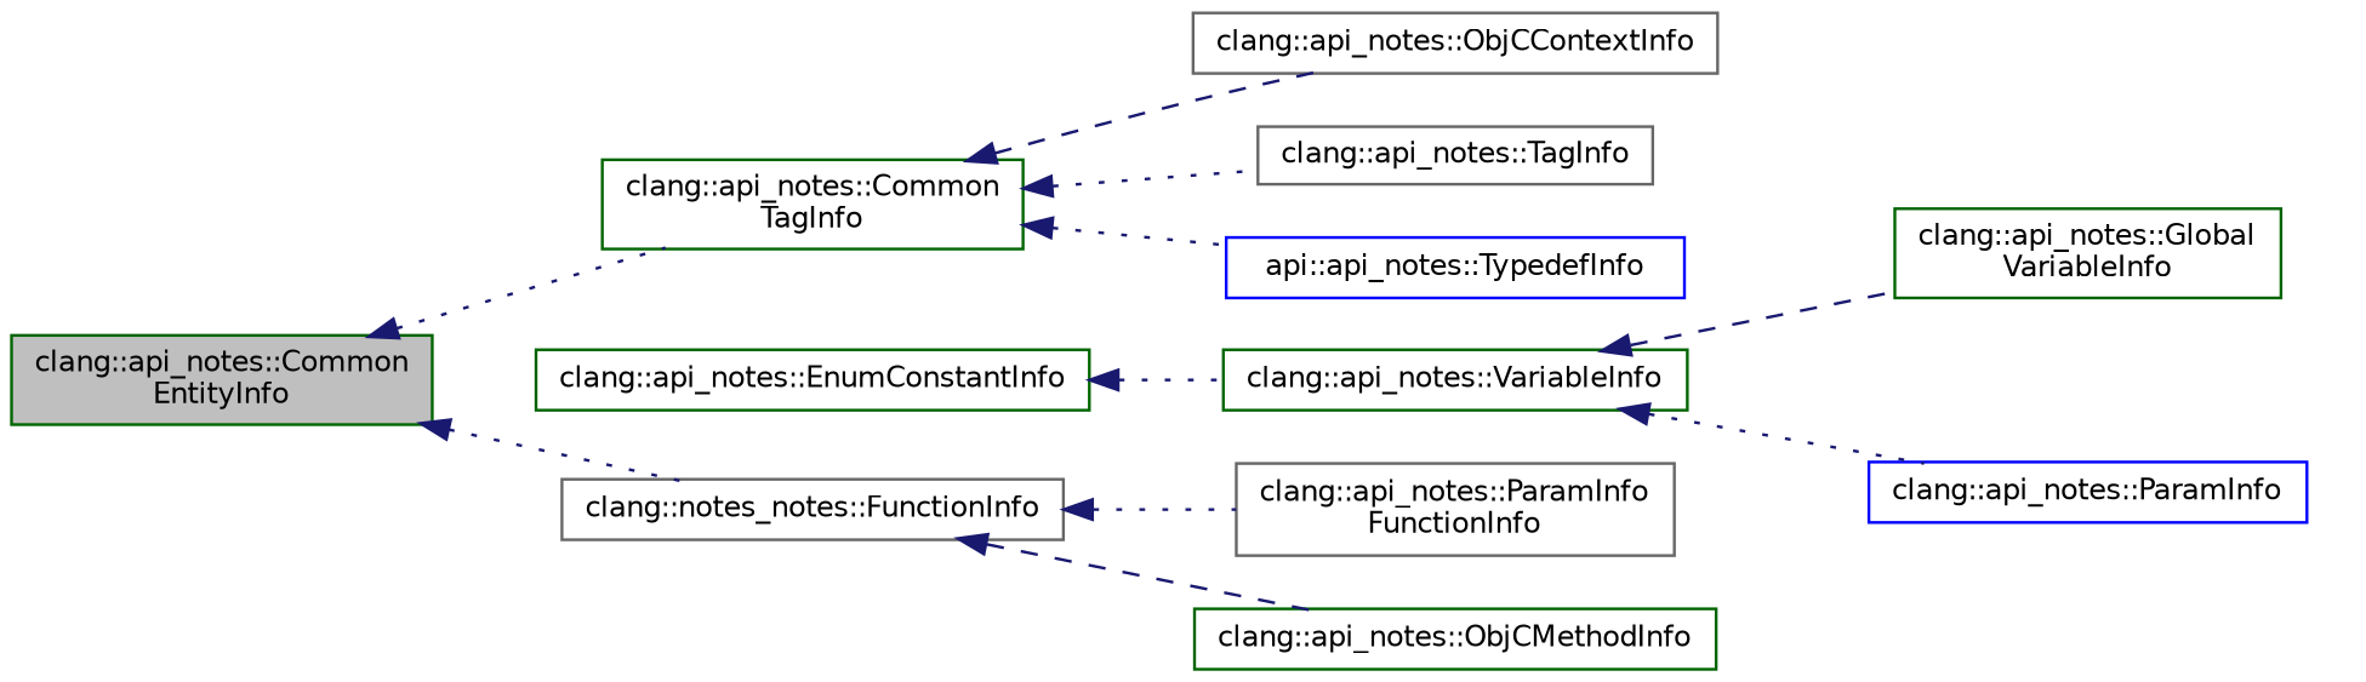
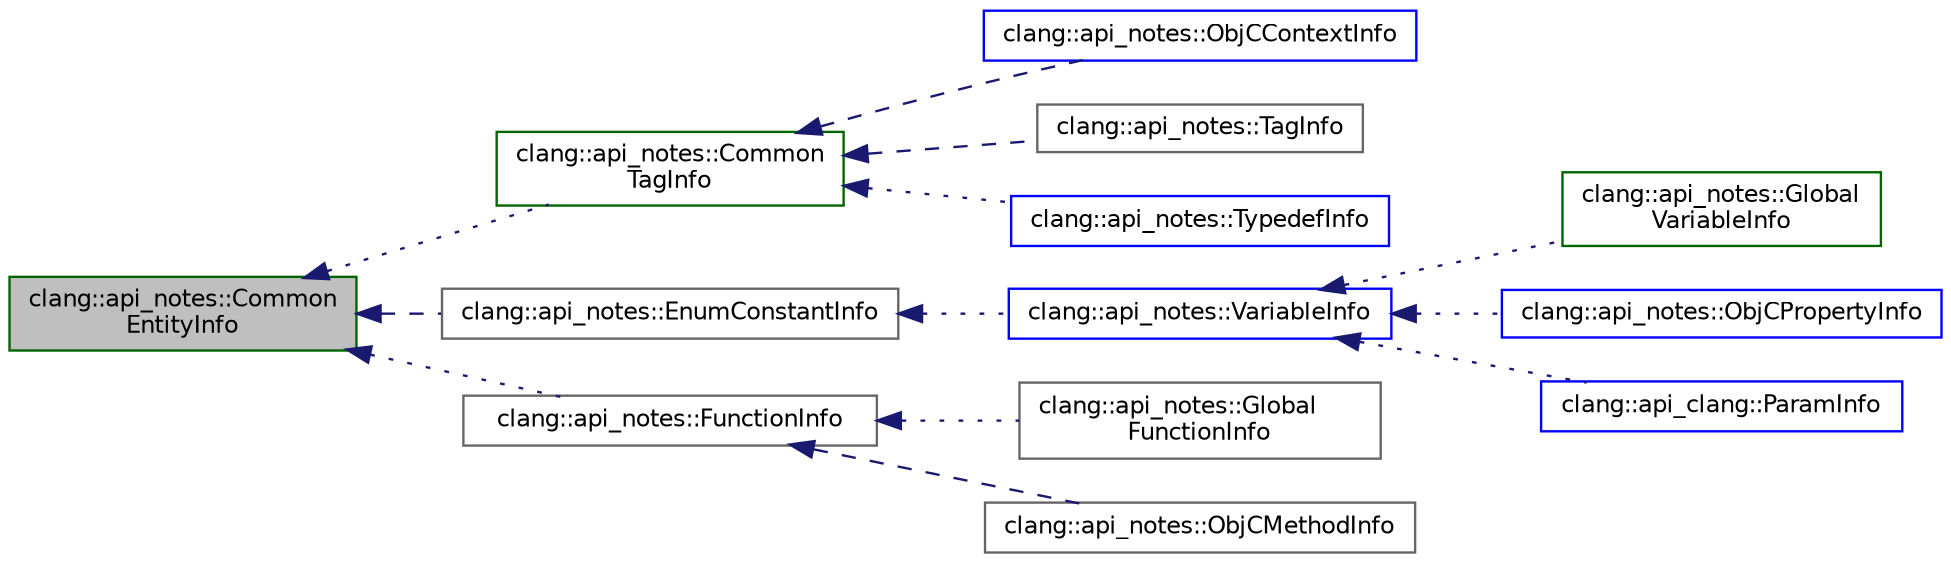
  digraph {
    rankdir=LR
    node [color=darkgreen fontname=Helvetica fontsize=10 shape=record]
    edge [color=midnightblue dir=back fontname=Helvetica fontsize=10 labelfontname=Helvetica labelfontsize=10 style=dotted]
    n1 [fillcolor=grey75 fontcolor=black height=0.2 label="clang::api_notes::Common\lEntityInfo" style=filled width=0.4]
    n2 [height=0.2 label="clang::api_notes::Common\lTagInfo" width=0.4]
-   n3 [height=0.2 label="clang::api_notes::EnumConstantInfo" width=0.4]
-   n4 [color=gray40 height=0.2 label="clang::notes_notes::FunctionInfo" width=0.4]
-   n5 [color=gray40 height=0.2 label="clang::api_notes::ObjCContextInfo" width=0.4]
+   n3 [color=gray40 height=0.2 label="clang::api_notes::EnumConstantInfo" width=0.4]
+   n4 [color=gray40 height=0.2 label="clang::api_notes::FunctionInfo" width=0.4]
+   n5 [color=blue height=0.2 label="clang::api_notes::ObjCContextInfo" width=0.4]
    n6 [color=gray40 height=0.2 label="clang::api_notes::TagInfo" width=0.4]
-   n7 [color=blue height=0.2 label="api::api_notes::TypedefInfo" width=0.4]
-   n8 [height=0.2 label="clang::api_notes::VariableInfo" width=0.4]
-   n9 [color=gray40 height=0.2 label="clang::api_notes::ParamInfo\lFunctionInfo" width=0.4]
-   n10 [height=0.2 label="clang::api_notes::ObjCMethodInfo" width=0.4]
+   n7 [color=blue height=0.2 label="clang::api_notes::TypedefInfo" width=0.4]
+   n8 [color=blue height=0.2 label="clang::api_notes::VariableInfo" width=0.4]
+   n9 [color=gray40 height=0.2 label="clang::api_notes::Global\lFunctionInfo" width=0.4]
+   n10 [color=gray40 height=0.2 label="clang::api_notes::ObjCMethodInfo" width=0.4]
    n11 [height=0.2 label="clang::api_notes::Global\lVariableInfo" width=0.4]
-   n13 [color=blue height=0.2 label="clang::api_notes::ParamInfo" width=0.4]
+   n12 [color=blue height=0.2 label="clang::api_notes::ObjCPropertyInfo" width=0.4]
+   n13 [color=blue height=0.2 label="clang::api_clang::ParamInfo" width=0.4]
    n1 -> n2
+   n1 -> n3 [style=dashed]
    n1 -> n4
    n2 -> n5 [style=dashed]
-   n2 -> n6
+   n2 -> n6 [style=dashed]
    n2 -> n7
    n3 -> n8
    n4 -> n9
    n4 -> n10 [style=dashed]
-   n8 -> n11 [style=dashed]
+   n8 -> n11
+   n8 -> n12
    n8 -> n13
  }
